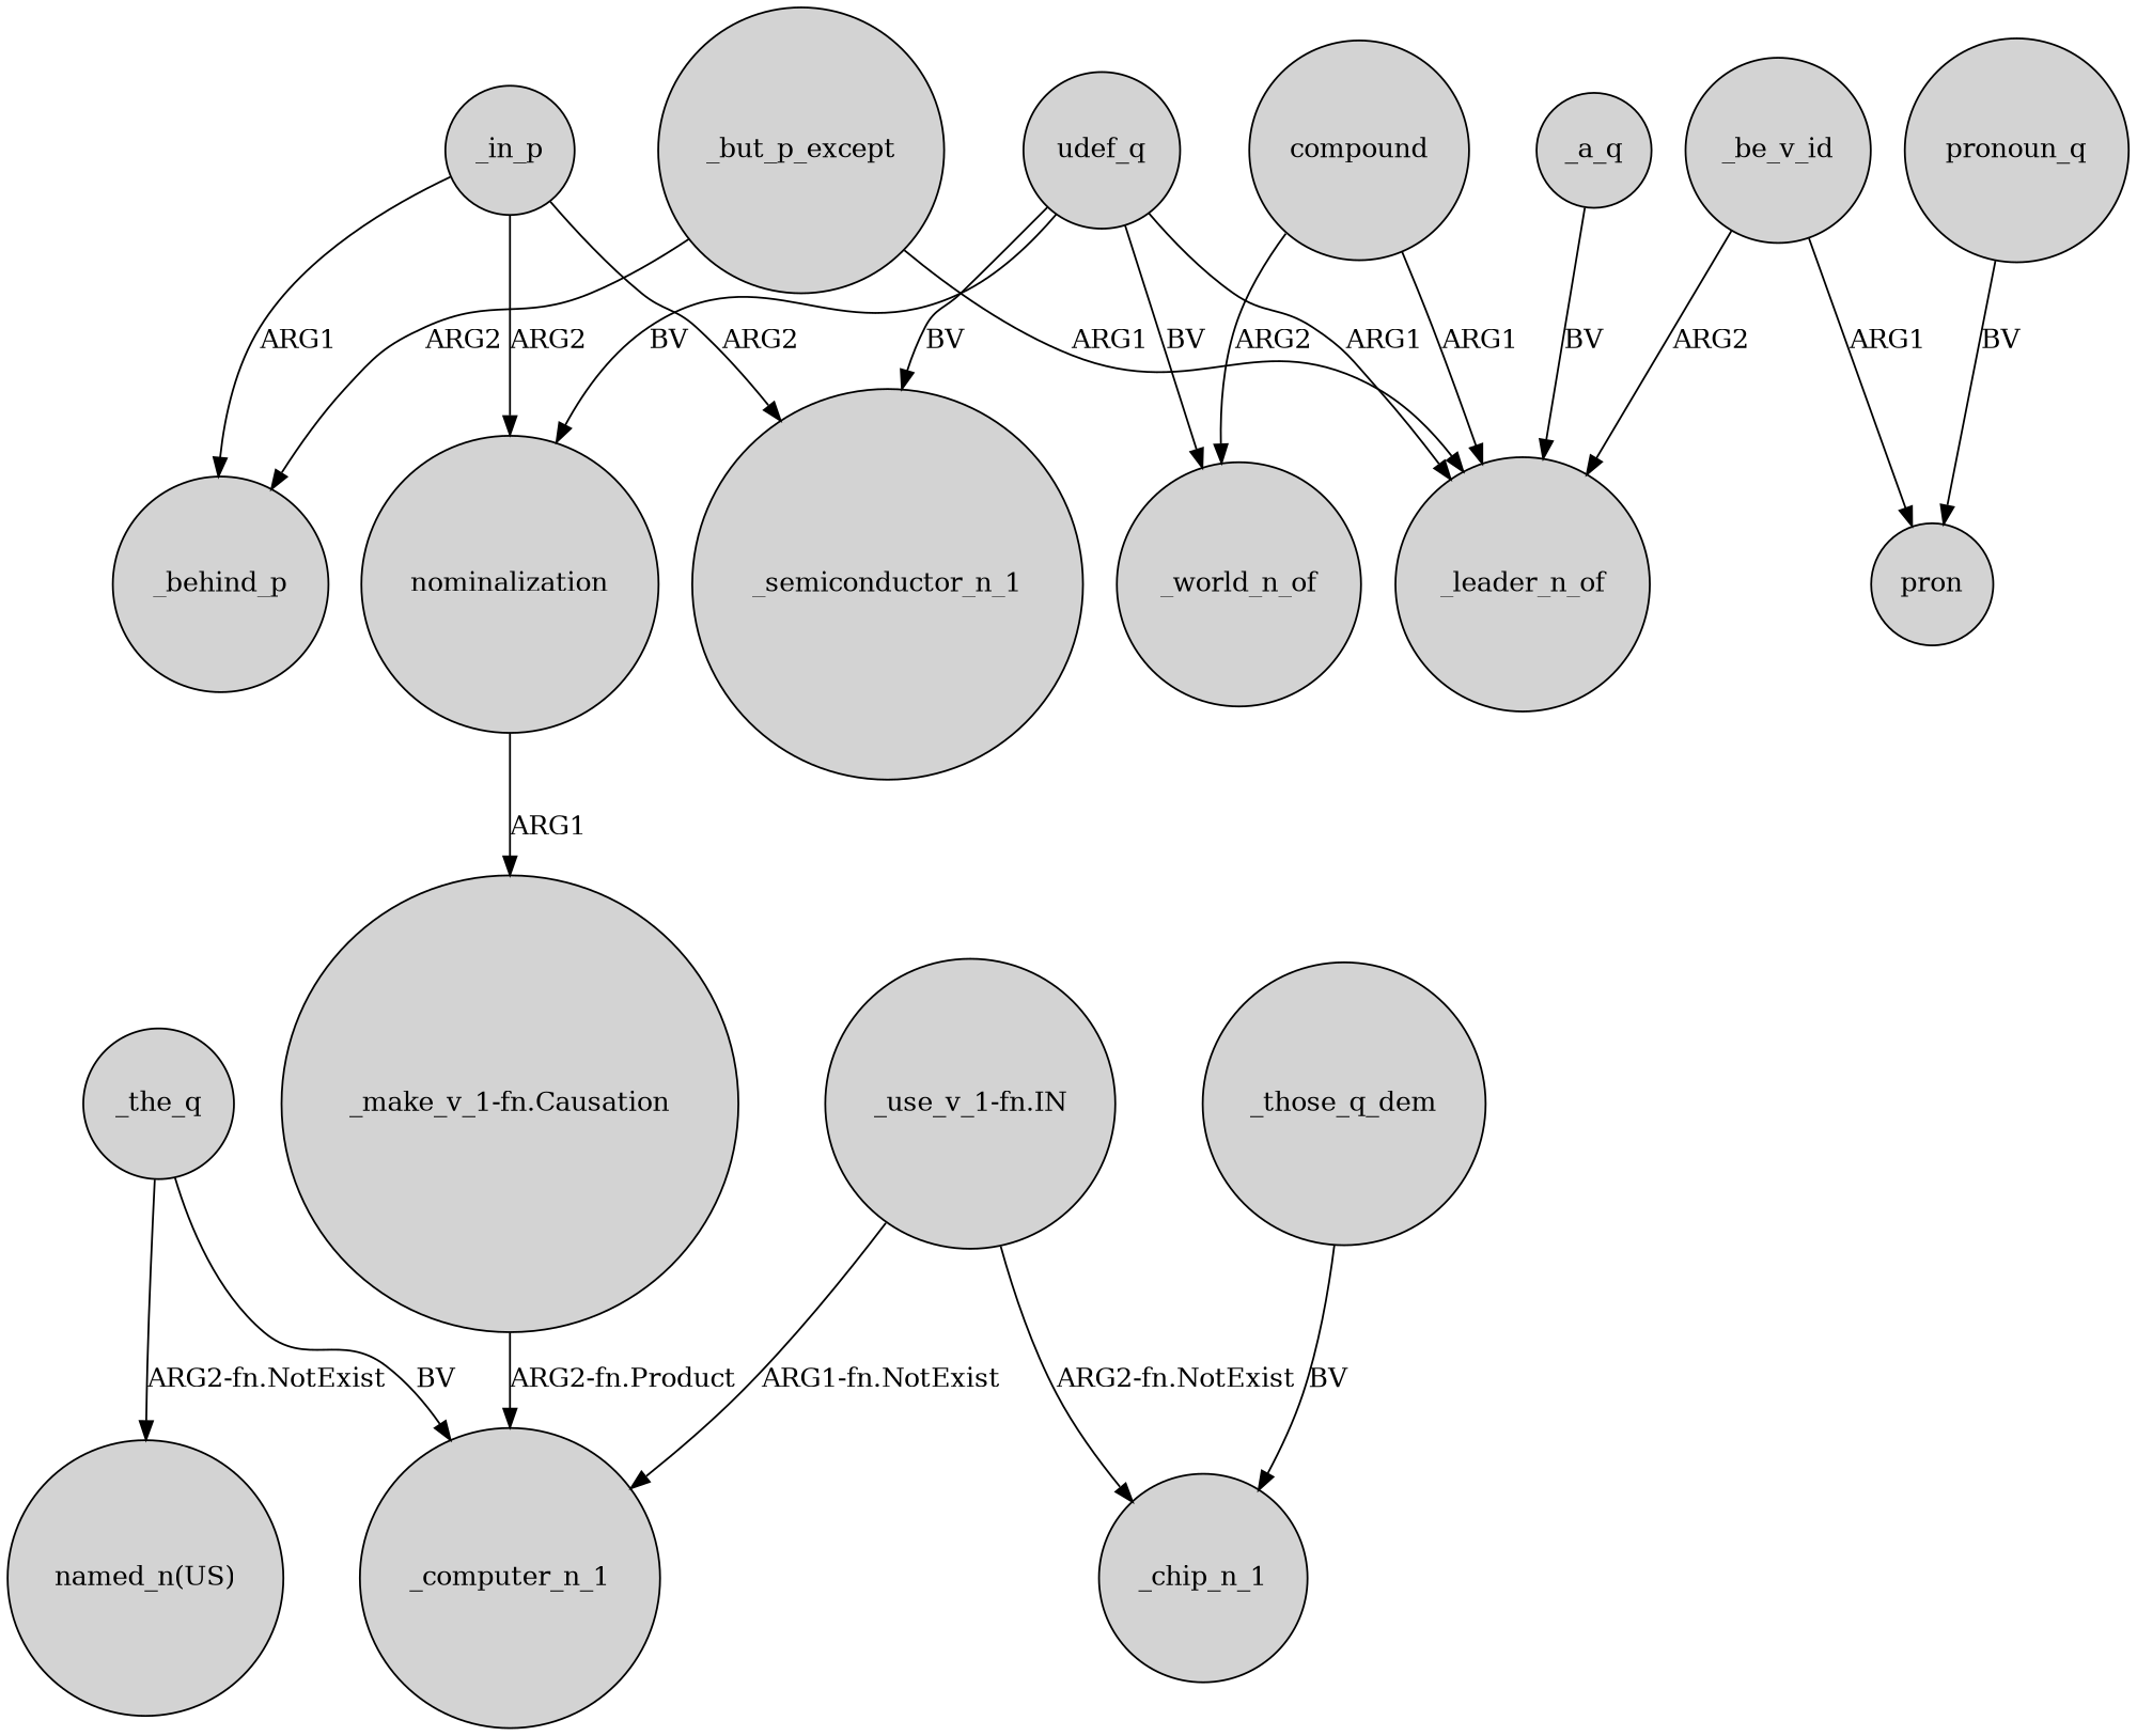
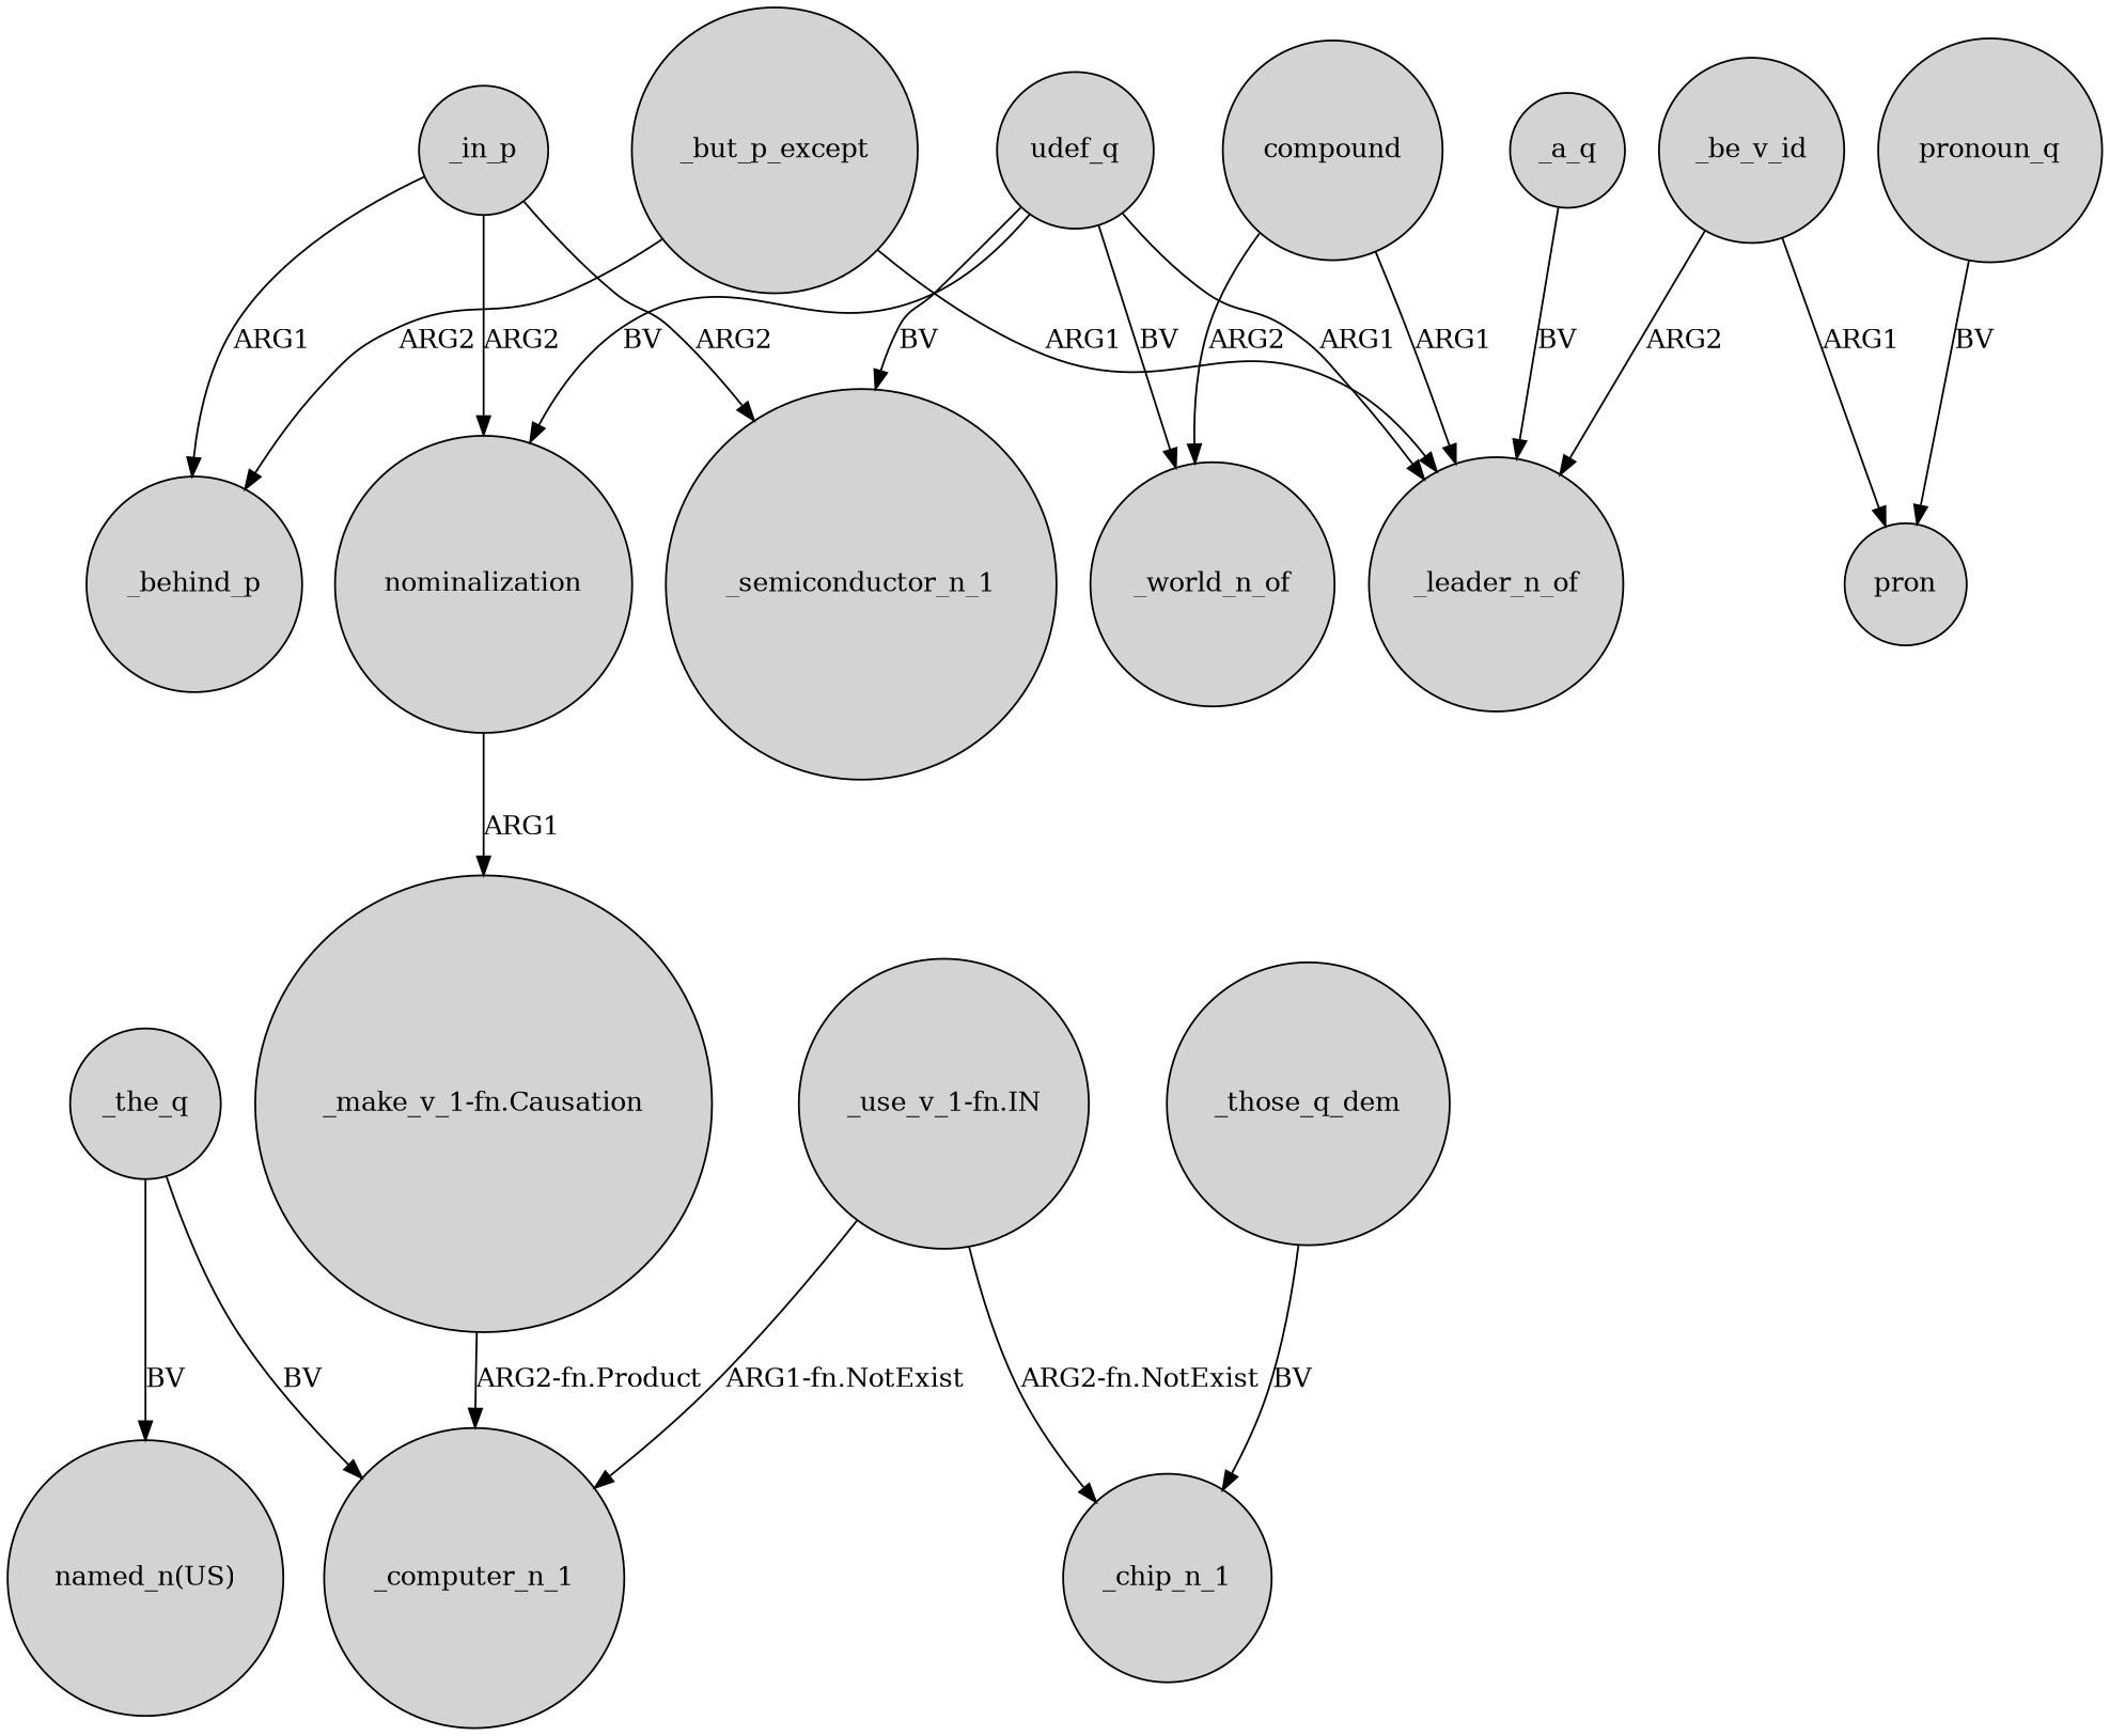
  digraph {
    node [shape=circle style=filled]
    _but_p_except
    _behind_p
    _leader_n_of
    "_use_v_1-fn.IN"
    _chip_n_1
    _computer_n_1
    _in_p
    nominalization
    _semiconductor_n_1
    "_make_v_1-fn.Causation"
    compound
    _world_n_of
    _a_q
    udef_q
    _be_v_id
    pron
    _the_q
    "named_n(US)"
    pronoun_q
    _those_q_dem
    _but_p_except -> _behind_p [label=ARG2]
    _but_p_except -> _leader_n_of [label=ARG1]
    "_use_v_1-fn.IN" -> _chip_n_1 [label="ARG2-fn.NotExist"]
    "_use_v_1-fn.IN" -> _computer_n_1 [label="ARG1-fn.NotExist"]
    _in_p -> _behind_p [label=ARG1]
    _in_p -> nominalization [label=ARG2]
    _in_p -> _semiconductor_n_1 [label=ARG2]
    nominalization -> "_make_v_1-fn.Causation" [label=ARG1]
    "_make_v_1-fn.Causation" -> _computer_n_1 [label="ARG2-fn.Product"]
    compound -> _leader_n_of [label=ARG1]
    compound -> _world_n_of [label=ARG2]
    _a_q -> _leader_n_of [label=BV]
    udef_q -> _leader_n_of [label=ARG1]
    udef_q -> nominalization [label=BV]
    udef_q -> _semiconductor_n_1 [label=BV]
    udef_q -> _world_n_of [label=BV]
    _be_v_id -> _leader_n_of [label=ARG2]
    _be_v_id -> pron [label=ARG1]
    _the_q -> _computer_n_1 [label=BV]
-   _the_q -> "named_n(US)" [label="ARG2-fn.NotExist"]
+   _the_q -> "named_n(US)" [label=BV]
    pronoun_q -> pron [label=BV]
    _those_q_dem -> _chip_n_1 [label=BV]
  }
